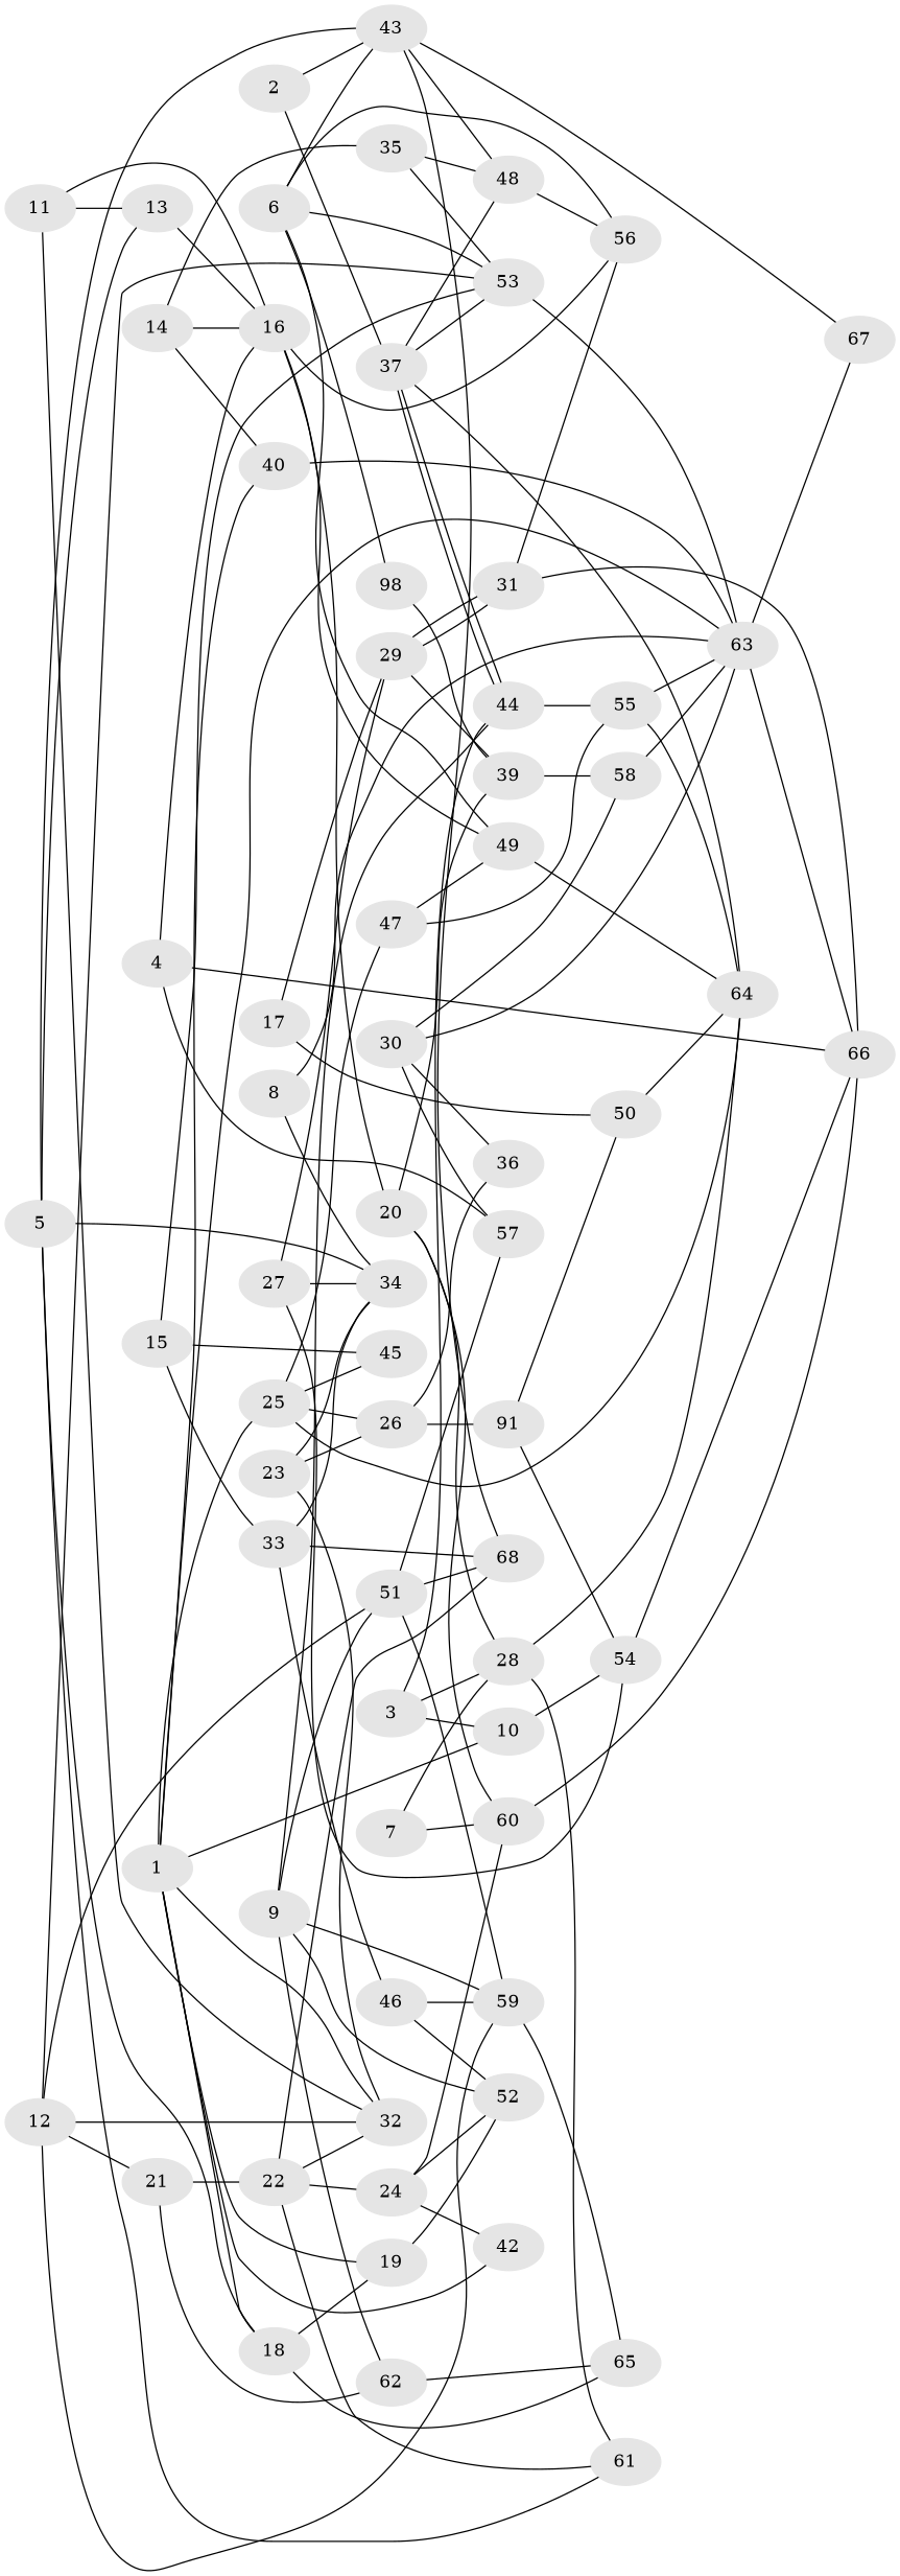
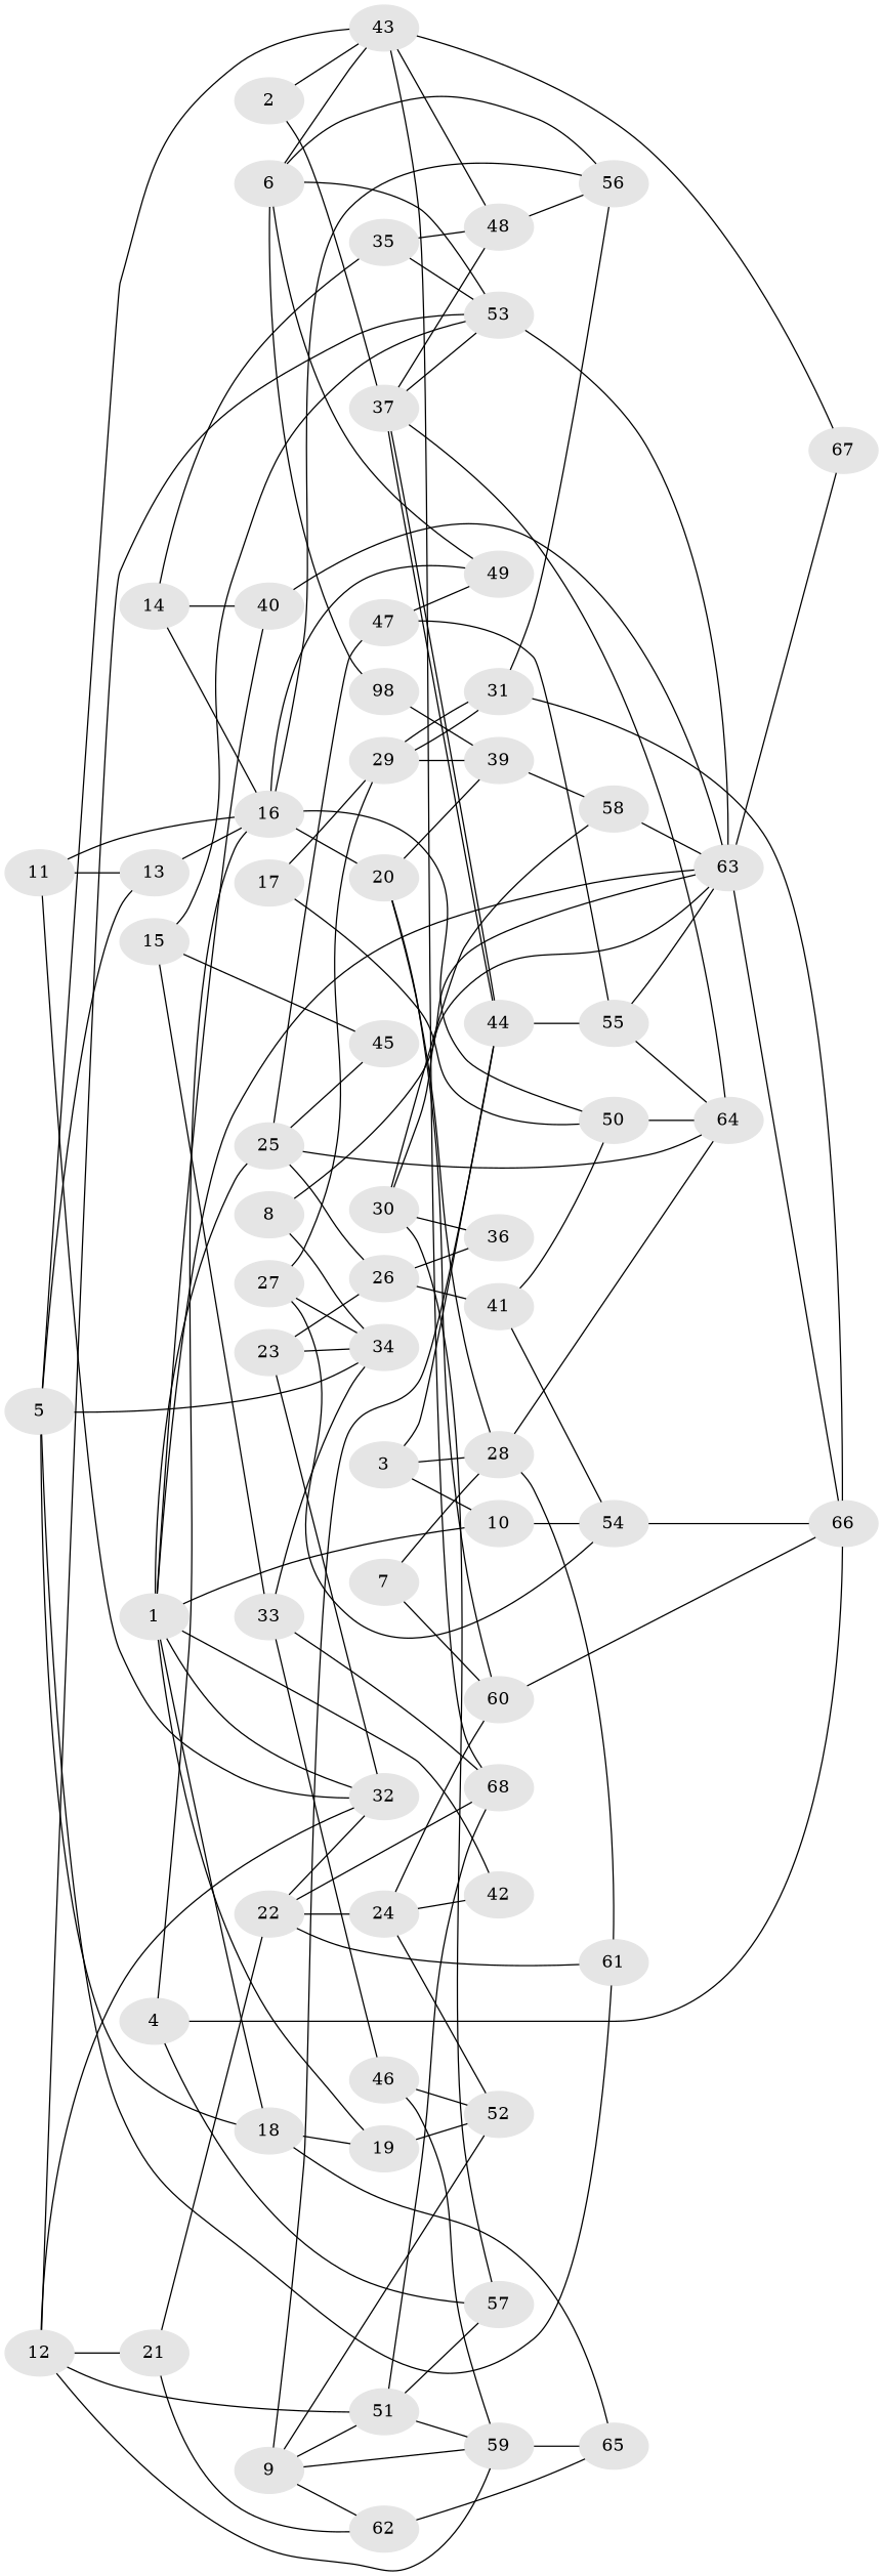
  graph {
    rankdir=LR
    node [color=gray90 style=filled]
    1
    10
    18
    19
    25
    32
    40
    42
    63
    54
    65
    52
    45
    26
    47
    64
    66
    67
    2
    37
    43
    44
    53
    48
    68
    3
    28
    61
    55
    4
    16
    57
    49
    56
    20
    50
    5
    13
    34
    6
    n41 [label=98]
    39
    7
    60
    8
    9
    51
    59
    62
    11
    12
    21
    22
    14
    35
    15
    33
    46
    17
    29
    31
    58
    24
    23
    36
-   41 [label=91]
+   41
    27
    30
    1 -- 10
    1 -- 18
    1 -- 19
    1 -- 25
    1 -- 32
    1 -- 40
    1 -- 42
    1 -- 63
    10 -- 54
    18 -- 19
    18 -- 65
    19 -- 52
    25 -- 45
    25 -- 26
    25 -- 47
    25 -- 64
    40 -- 63
    63 -- 66
    63 -- 67
    54 -- 66
    26 -- 36
    26 -- 41
    47 -- 55
    47 -- 49
    2 -- 37
    2 -- 43
    37 -- 64
    37 -- 44
    37 -- 44
    37 -- 53
    37 -- 48
    43 -- 67
    43 -- 48
    43 -- 68
    44 -- 55
    53 -- 63
    48 -- 56
    3 -- 10
    3 -- 44
    3 -- 28
    28 -- 64
    28 -- 61
    55 -- 63
    55 -- 64
    4 -- 66
    4 -- 16
    4 -- 57
    16 -- 49
    16 -- 56
    16 -- 20
-   49 -- 64
+   16 -- 50
    20 -- 28
    20 -- 39
    20 -- 60
    50 -- 64
    5 -- 18
    5 -- 43
    5 -- 61
    5 -- 13
    5 -- 34
    13 -- 16
    6 -- 43
    6 -- 53
    6 -- 49
    6 -- 56
    6 -- n41
    n41 -- 39
    39 -- 58
    7 -- 28
    7 -- 60
    60 -- 66
    8 -- 63
    8 -- 34
    9 -- 52
    9 -- 44
    9 -- 51
    9 -- 59
    9 -- 62
    51 -- 68
    51 -- 57
    51 -- 59
    59 -- 65
    62 -- 65
    11 -- 32
    11 -- 16
    11 -- 13
    12 -- 32
    12 -- 53
    12 -- 51
    12 -- 59
    12 -- 21
    21 -- 62
    21 -- 22
    22 -- 32
    22 -- 68
    22 -- 61
    22 -- 24
    14 -- 40
    14 -- 16
    14 -- 35
    35 -- 53
    35 -- 48
    15 -- 45
    15 -- 53
    15 -- 33
    33 -- 68
    33 -- 34
    33 -- 46
    46 -- 52
    46 -- 59
    17 -- 50
    17 -- 29
    29 -- 39
    29 -- 31
    29 -- 31
    31 -- 66
    31 -- 56
    58 -- 63
    24 -- 42
    24 -- 52
    24 -- 60
    23 -- 32
    23 -- 26
    23 -- 34
    41 -- 54
    41 -- 50
    27 -- 54
    27 -- 34
    27 -- 29
    30 -- 63
    30 -- 57
    30 -- 58
    30 -- 36
  }
